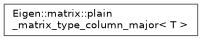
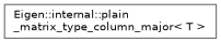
  digraph {
    rankdir=TB
-   n1 [color=grey40 fillcolor=white fontname=Helvetica fontsize=10 height=0.2 label="Eigen::matrix::plain\l_matrix_type_column_major\< T \>" shape=box style=filled width=0.4]
+   n1 [color=grey40 fillcolor=white fontname=Helvetica fontsize=10 height=0.2 label="Eigen::internal::plain\l_matrix_type_column_major\< T \>" shape=box style=filled width=0.4]
  }
